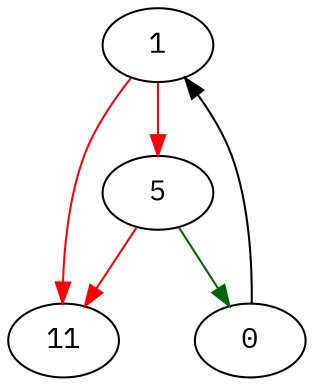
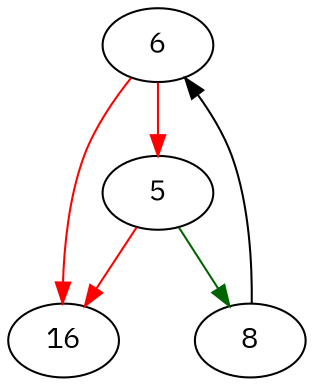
  strict digraph {
    fontname="IBM Plex Mono"
    node [fontname="IBM Plex Mono"]
    edge [color=red cond=true fontname="IBM Plex Mono"]
-   1 [entry=true]
+   1 [entry=true label=6]
    5
-   11
-   8 [label=0]
+   11 [label=16]
+   8
    1 -> 5
    1 -> 11 [cond=false]
    5 -> 11 [cond=false]
    5 -> 8 [color=darkgreen]
    8 -> 1 [color="" cond=""]
  }
